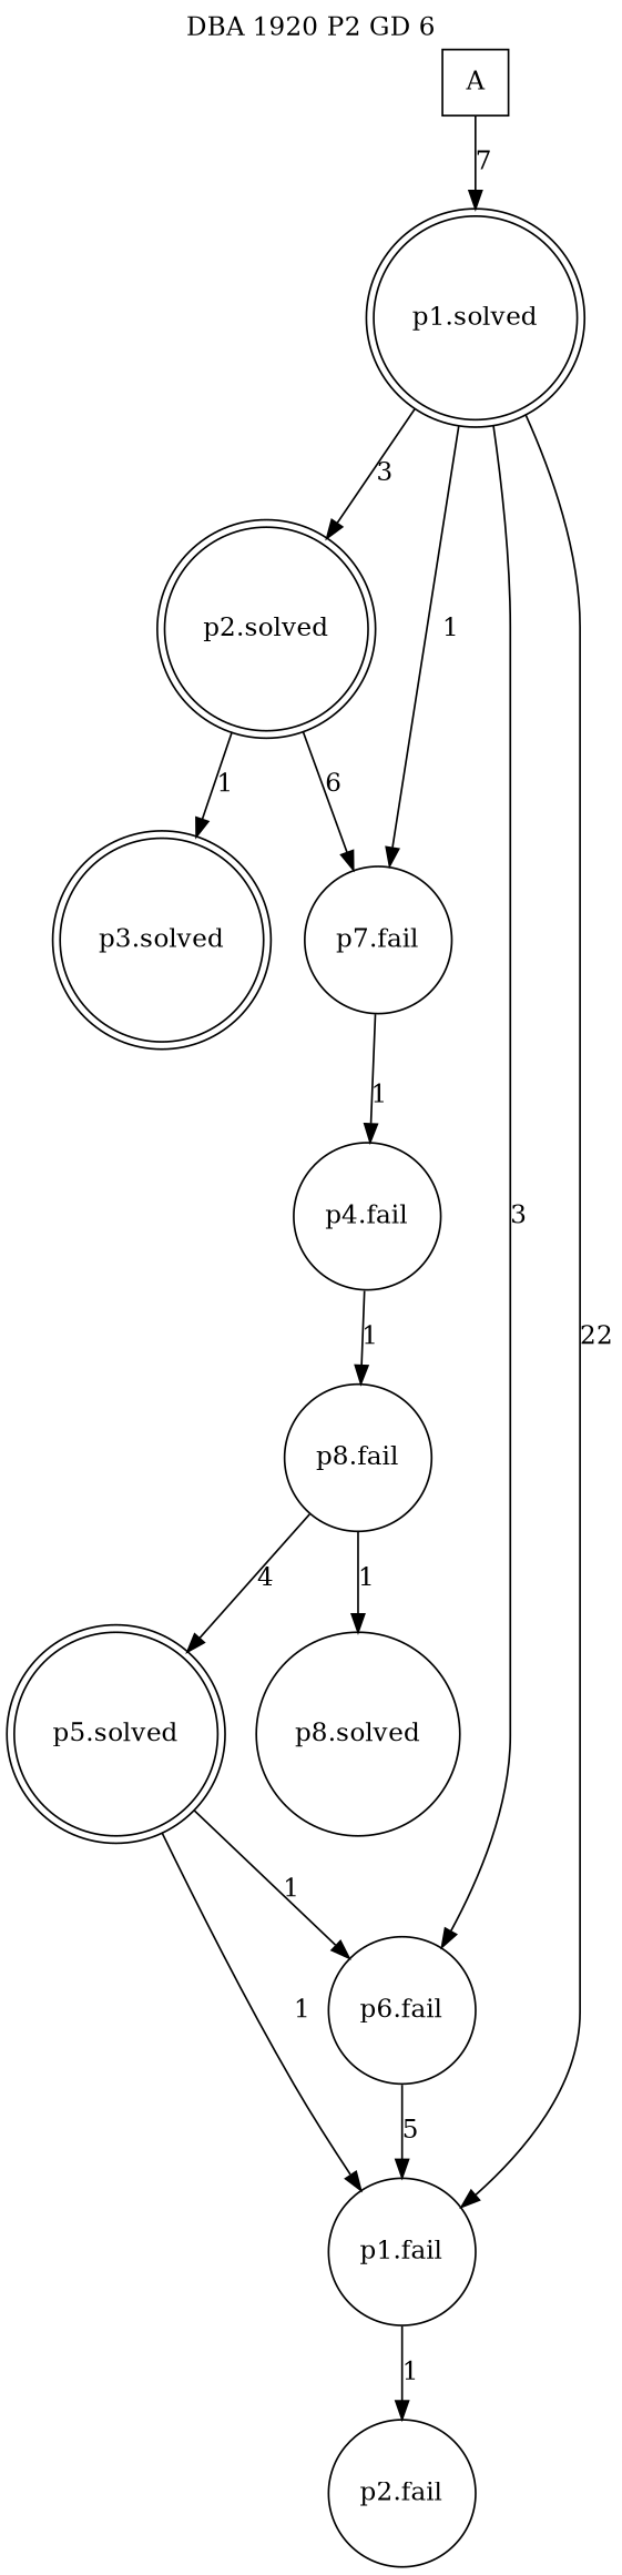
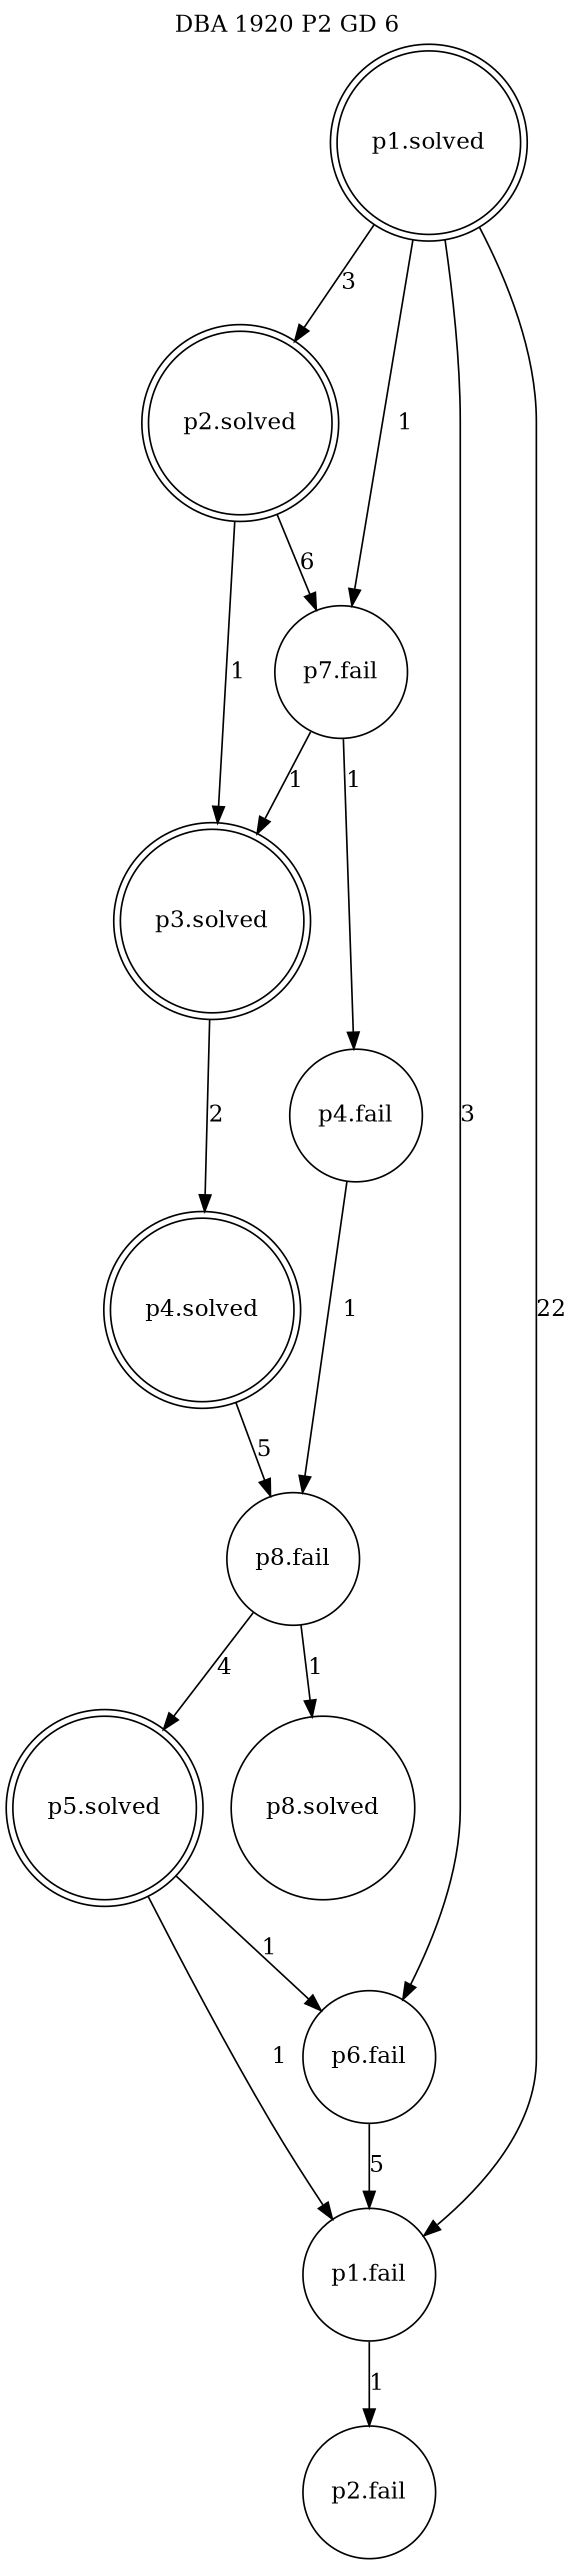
  digraph {
    label=" DBA 1920 P2 GD 6 "
    labelloc=tl
    rankdir=TB
    node [shape=circle]
-   n1 [label=A shape=square]
    n2 [label="p1.solved" shape=doublecircle]
    n3 [label="p2.solved" shape=doublecircle]
    n4 [label="p7.fail"]
    n5 [label="p6.fail"]
    n6 [label="p1.fail"]
    n7 [label="p3.solved" shape=doublecircle]
    n8 [label="p4.fail"]
    n9 [label="p2.fail"]
+   n10 [label="p4.solved" shape=doublecircle]
    n11 [label="p8.fail"]
    n12 [label="p5.solved" shape=doublecircle]
    n13 [label="p8.solved"]
-   n1 -> n2 [label=7]
    n2 -> n3 [label=3]
    n2 -> n4 [label=1]
    n2 -> n5 [label=3]
    n2 -> n6 [label=22]
    n3 -> n4 [label=6]
    n3 -> n7 [label=1]
+   n4 -> n7 [label=1]
    n4 -> n8 [label=1]
    n5 -> n6 [label=5]
    n6 -> n9 [label=1]
+   n7 -> n10 [label=2]
    n8 -> n11 [label=1]
+   n10 -> n11 [label=5]
    n11 -> n12 [label=4]
    n11 -> n13 [label=1]
    n12 -> n5 [label=1]
    n12 -> n6 [label=1]
  }
